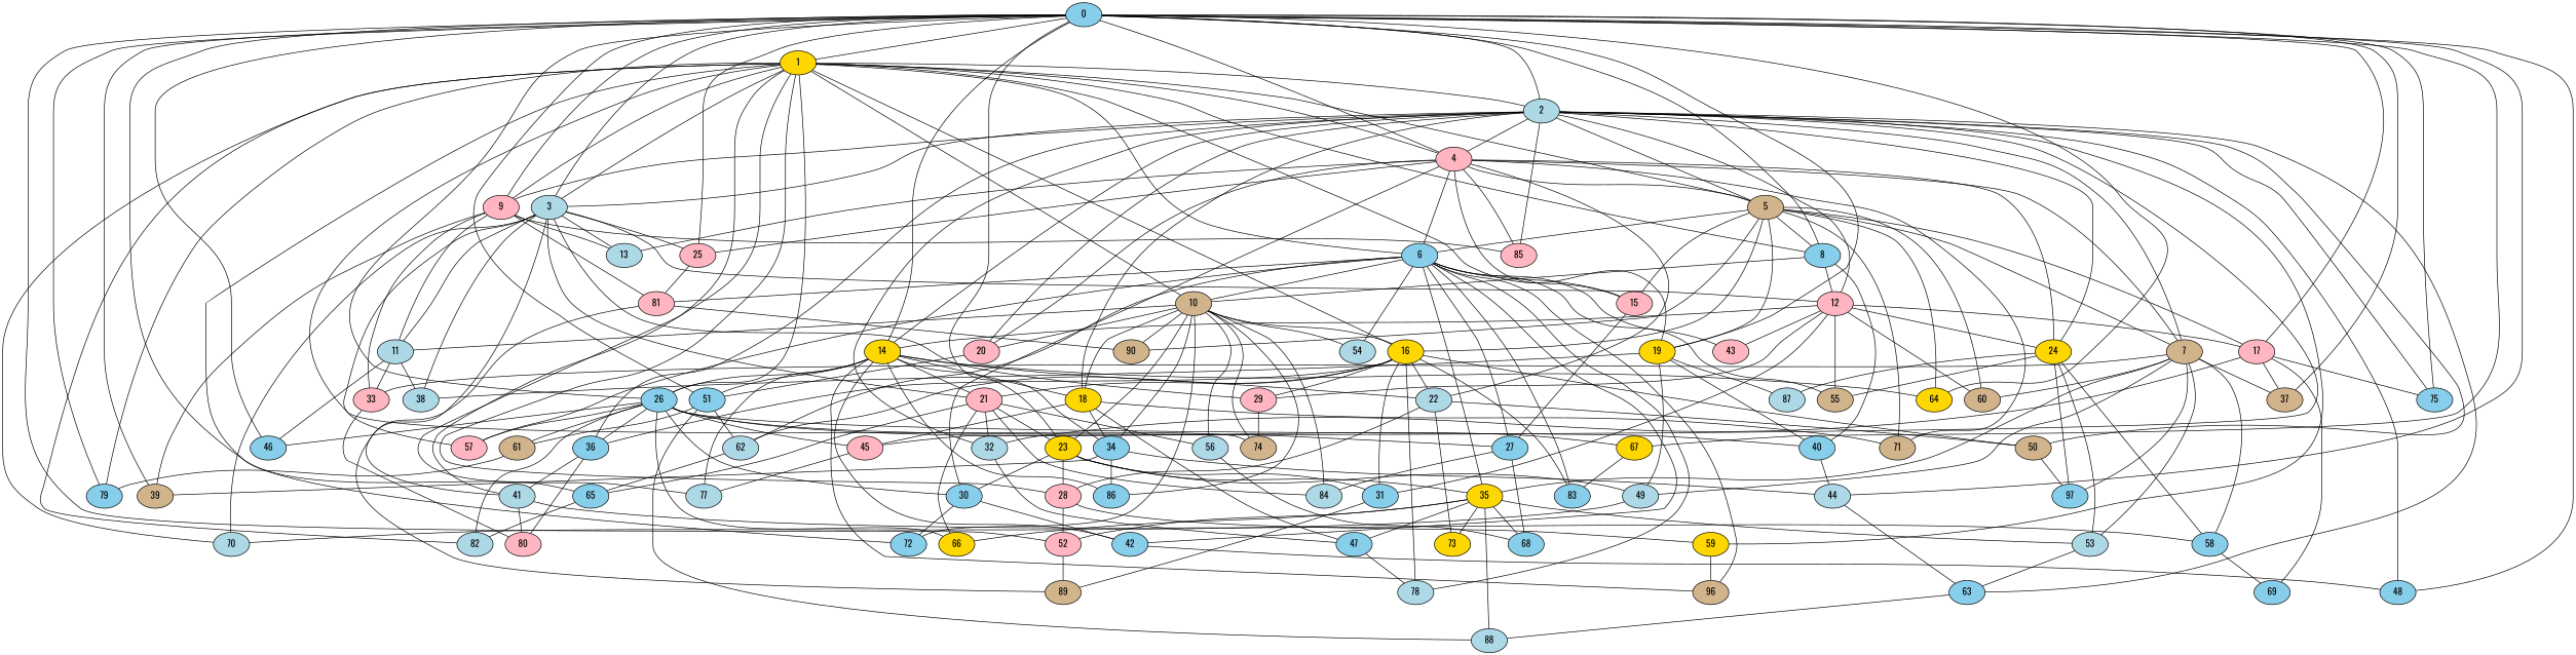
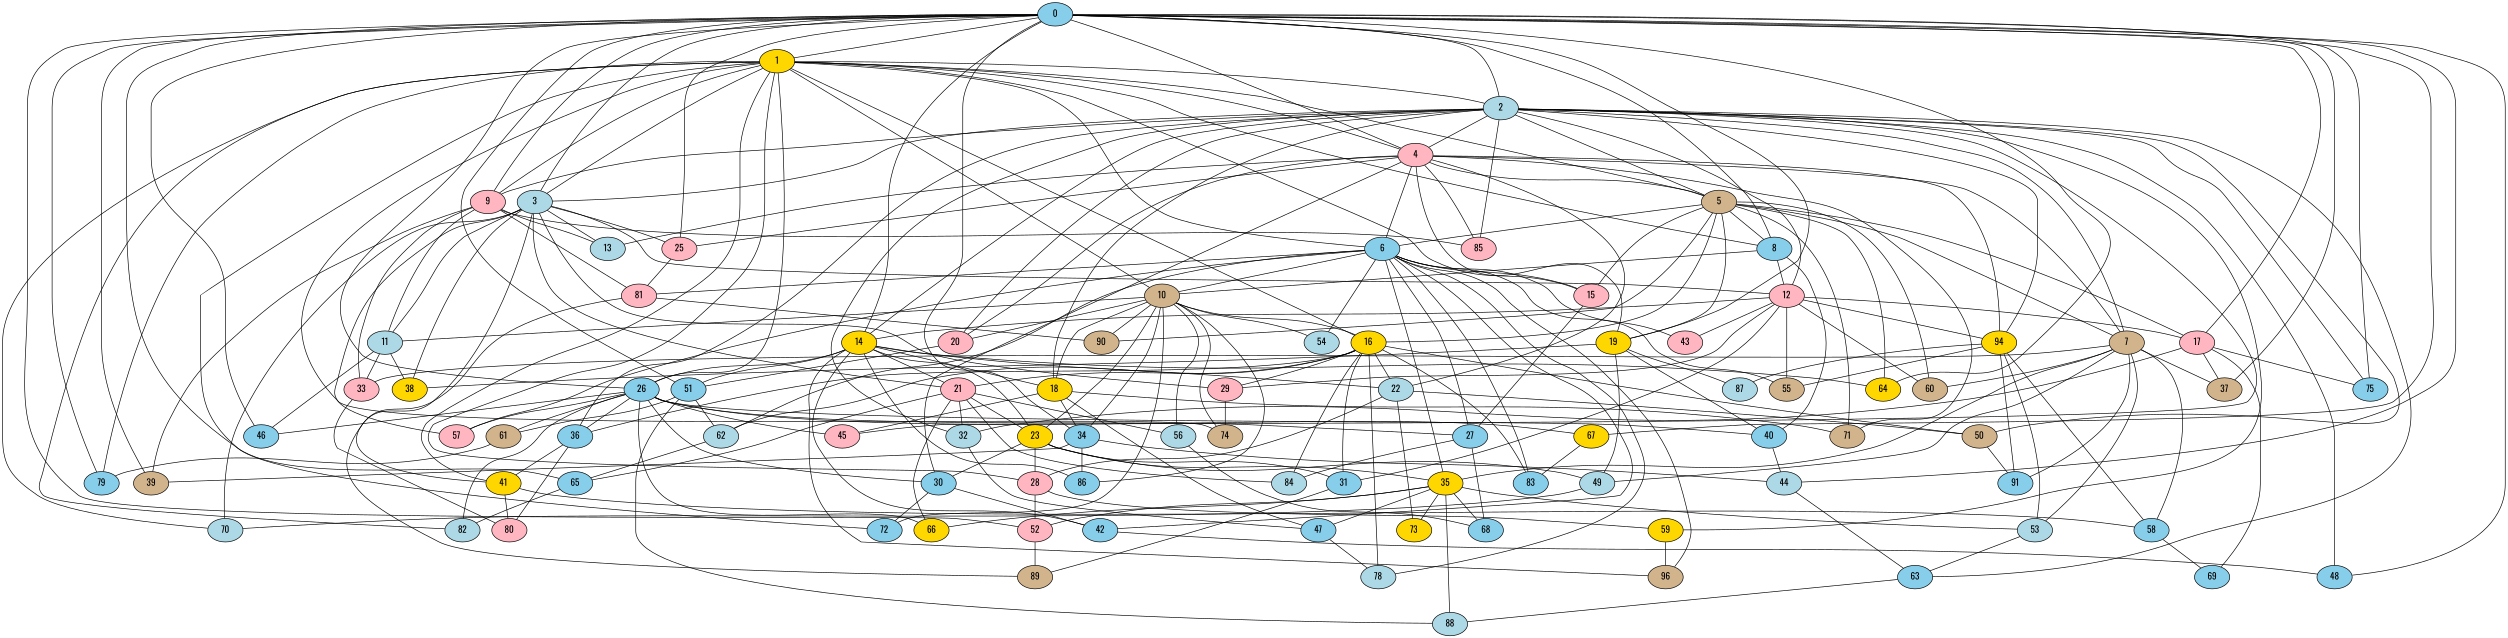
  graph {
    fontname=Oswald
    node [fillcolor=skyblue fontname=Oswald style=filled]
    edge [fontname=Oswald]
    1 [fillcolor=gold]
    0
    2 [fillcolor=lightblue]
    3 [fillcolor=lightblue]
    4 [fillcolor=lightpink]
    8
    9 [fillcolor=lightpink]
    14 [fillcolor=gold]
    17 [fillcolor=lightpink]
    19 [fillcolor=gold]
    25 [fillcolor=lightpink]
    26
    34
    37 [fillcolor=tan]
    39 [fillcolor=tan]
    44 [fillcolor=lightblue]
    46
    48
    51
    52 [fillcolor=lightpink]
    64 [fillcolor=gold]
    65
    67 [fillcolor=gold]
    75
    79
    5 [fillcolor=tan]
    6
    10 [fillcolor=tan]
    15 [fillcolor=lightpink]
    16 [fillcolor=gold]
    28 [fillcolor=lightpink]
-   41 [fillcolor=lightblue]
+   41 [fillcolor=gold]
    70 [fillcolor=lightblue]
    72
    74 [fillcolor=tan]
-   77 [fillcolor=lightblue]
    82 [fillcolor=lightblue]
    7 [fillcolor=tan]
    12 [fillcolor=lightpink]
    18 [fillcolor=gold]
    20 [fillcolor=lightpink]
-   24 [fillcolor=gold]
+   24 [fillcolor=gold label=94]
    32 [fillcolor=lightblue]
    36
    45 [fillcolor=lightpink]
    50 [fillcolor=tan]
    59 [fillcolor=gold]
    63
    85 [fillcolor=lightpink]
    11 [fillcolor=lightblue]
    13 [fillcolor=lightblue]
    21 [fillcolor=lightpink]
    29 [fillcolor=lightpink]
-   38 [fillcolor=lightblue]
+   38 [fillcolor=gold]
    57 [fillcolor=lightpink]
    22 [fillcolor=lightblue]
    30
    71 [fillcolor=tan]
    40
    81 [fillcolor=lightpink]
    33 [fillcolor=lightpink]
    42
    n63 [fillcolor=tan label=96]
    23 [fillcolor=gold]
    86
    69
    49 [fillcolor=lightblue]
    87 [fillcolor=lightblue]
    27
    66 [fillcolor=gold]
    61 [fillcolor=tan]
    62 [fillcolor=lightblue]
    88 [fillcolor=lightblue]
    89 [fillcolor=tan]
    83
    60 [fillcolor=tan]
    90 [fillcolor=tan]
    35 [fillcolor=gold]
    43 [fillcolor=lightpink]
    54 [fillcolor=lightblue]
    55 [fillcolor=tan]
    78 [fillcolor=lightblue]
    56 [fillcolor=lightblue]
    84 [fillcolor=lightblue]
    31
    58
    80 [fillcolor=lightpink]
    53 [fillcolor=lightblue]
-   91 [label=97]
+   91
    47
    73 [fillcolor=gold]
    68
    1 -- 2
    1 -- 3
    1 -- 4
    1 -- 8
    1 -- 9
    1 -- 26
    1 -- 79
    1 -- 5
    1 -- 6
    1 -- 10
    1 -- 15
    1 -- 16
    1 -- 28
    1 -- 41
    1 -- 70
    1 -- 72
    1 -- 74
-   1 -- 77
    1 -- 82
    0 -- 1
    0 -- 2
    0 -- 3
    0 -- 4
    0 -- 8
    0 -- 9
    0 -- 14
    0 -- 17
    0 -- 19
    0 -- 25
    0 -- 26
    0 -- 34
    0 -- 37
    0 -- 39
    0 -- 44
    0 -- 46
    0 -- 48
    0 -- 51
    0 -- 52
    0 -- 64
    0 -- 65
    0 -- 67
    0 -- 75
    0 -- 79
    2 -- 3
    2 -- 4
    2 -- 9
    2 -- 14
    2 -- 48
    2 -- 75
    2 -- 5
    2 -- 7
    2 -- 12
    2 -- 18
    2 -- 20
    2 -- 24
    2 -- 32
    2 -- 36
    2 -- 45
    2 -- 50
    2 -- 59
    2 -- 63
    2 -- 85
    3 -- 25
    3 -- 41
    3 -- 70
    3 -- 12
    3 -- 11
    3 -- 13
    3 -- 21
    3 -- 29
    3 -- 38
    3 -- 57
    4 -- 19
    4 -- 25
    4 -- 5
    4 -- 6
    4 -- 7
    4 -- 20
    4 -- 24
    4 -- 85
    4 -- 13
    4 -- 22
    4 -- 30
    4 -- 71
    8 -- 10
    8 -- 12
    8 -- 40
    9 -- 39
    9 -- 85
    9 -- 11
    9 -- 13
    9 -- 81
    9 -- 33
    14 -- 26
    14 -- 51
    14 -- 64
-   14 -- 77
    14 -- 18
    14 -- 21
    14 -- 22
    14 -- 42
    14 -- n63
    14 -- 23
    14 -- 86
    17 -- 37
    17 -- 75
    17 -- 32
    17 -- 69
    19 -- 38
    19 -- 40
    19 -- 49
    19 -- 87
    25 -- 81
    26 -- 46
    26 -- 67
    26 -- 82
    26 -- 36
    26 -- 45
    26 -- 57
    26 -- 30
    26 -- 40
    26 -- 27
    26 -- 66
    26 -- 61
    34 -- 39
    34 -- 44
    34 -- 86
    44 -- 63
    51 -- 61
    51 -- 62
    51 -- 88
    52 -- 89
    65 -- 82
    67 -- 83
    5 -- 8
    5 -- 17
    5 -- 19
    5 -- 64
    5 -- 6
    5 -- 15
    5 -- 16
    5 -- 7
    5 -- 71
    5 -- 60
    5 -- 90
    6 -- 10
    6 -- 15
    6 -- 57
    6 -- 81
    6 -- 42
    6 -- n63
    6 -- 27
    6 -- 62
    6 -- 83
    6 -- 35
    6 -- 43
    6 -- 54
    6 -- 55
    6 -- 78
    10 -- 34
    10 -- 16
    10 -- 72
    10 -- 74
    10 -- 18
    10 -- 20
    10 -- 11
    10 -- 23
    10 -- 86
    10 -- 90
    10 -- 54
    10 -- 56
-   10 -- 84
+   16 -- 84
    15 -- 27
    16 -- 36
    16 -- 50
    16 -- 21
    16 -- 29
    16 -- 22
    16 -- 62
    16 -- 83
    16 -- 78
    16 -- 31
    28 -- 52
    28 -- 59
    41 -- 58
    41 -- 80
    7 -- 37
    7 -- 33
    7 -- 49
    7 -- 60
    7 -- 35
    7 -- 58
    7 -- 53
    7 -- 91
    12 -- 14
    12 -- 17
    12 -- 24
    12 -- 29
    12 -- 60
    12 -- 43
    12 -- 55
    12 -- 31
    18 -- 34
    18 -- 45
    18 -- 71
    18 -- 47
    20 -- 51
    24 -- 87
    24 -- 55
    24 -- 58
    24 -- 53
    24 -- 91
    32 -- 47
    36 -- 41
    36 -- 80
-   45 -- 77
    50 -- 91
    59 -- n63
    63 -- 88
    11 -- 46
    11 -- 38
    11 -- 33
    21 -- 65
    21 -- 32
    21 -- 23
    21 -- 66
    21 -- 56
    21 -- 84
    29 -- 74
    22 -- 28
    22 -- 50
    22 -- 73
    30 -- 72
    30 -- 42
    40 -- 44
    81 -- 89
    81 -- 90
    33 -- 80
    42 -- 48
    23 -- 28
    23 -- 30
    23 -- 49
    23 -- 35
    23 -- 31
    49 -- 70
    27 -- 84
    27 -- 68
    61 -- 79
    62 -- 65
    35 -- 52
    35 -- 66
    35 -- 88
    35 -- 53
    35 -- 47
    35 -- 73
    35 -- 68
    56 -- 68
    31 -- 89
    58 -- 69
    53 -- 63
    47 -- 78
  }
